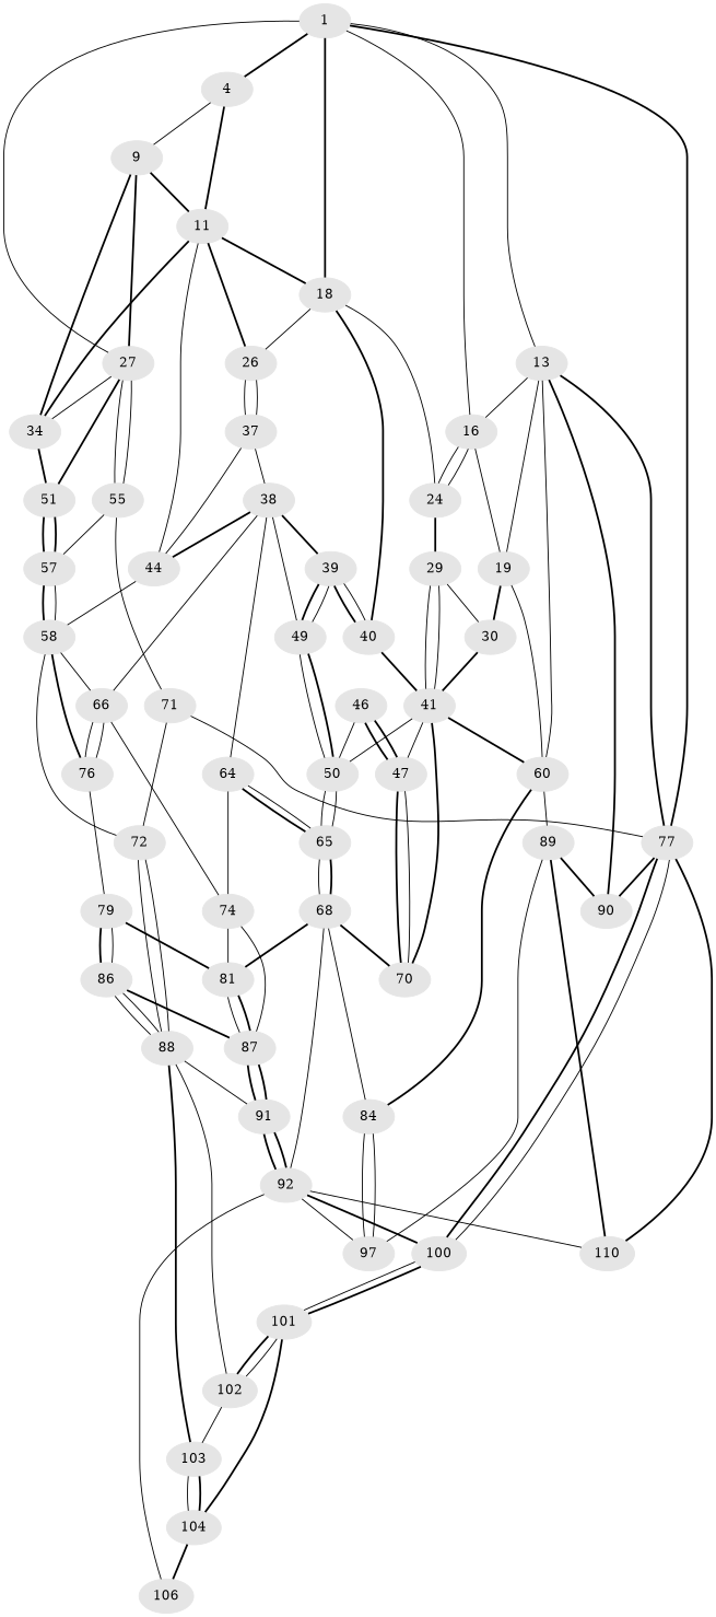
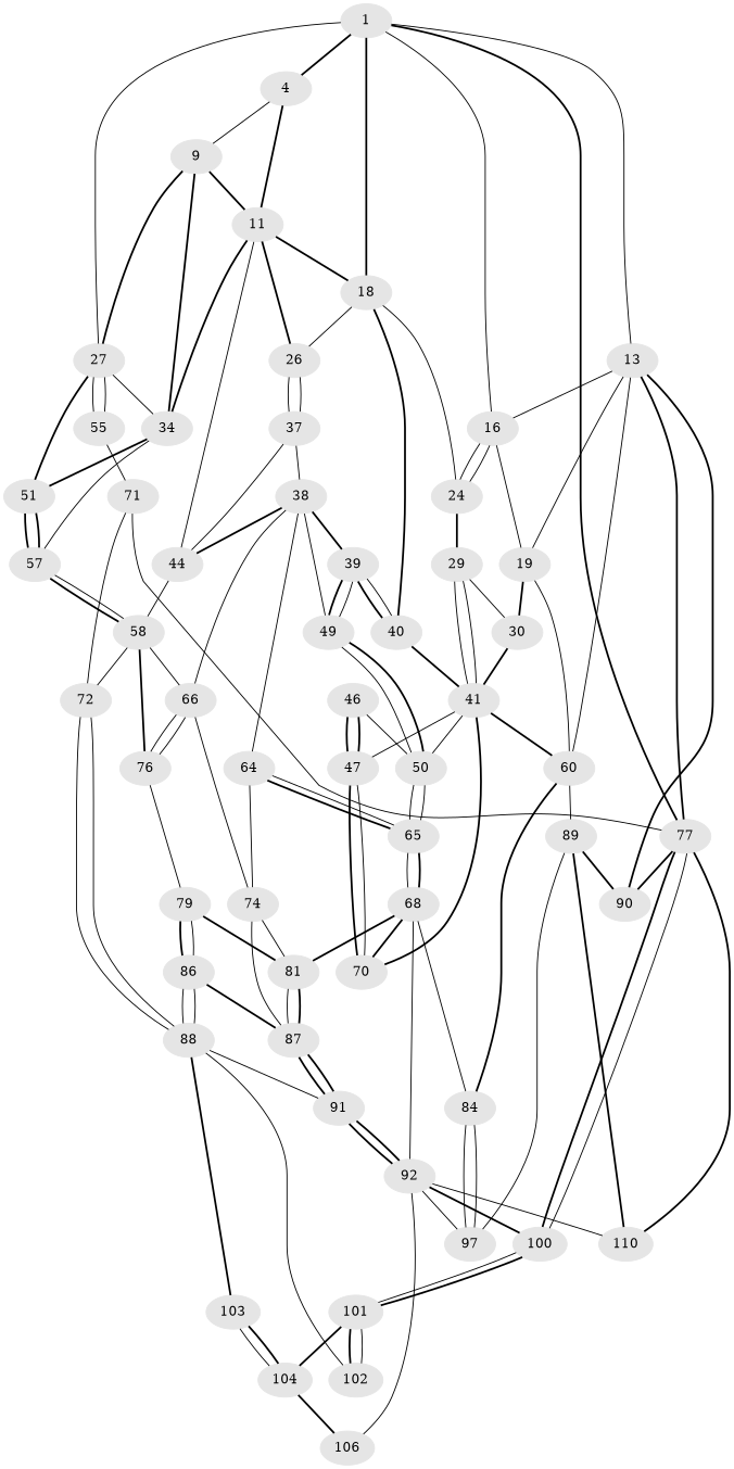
  graph {
    node [color=gray90 style=filled]
    edge [style=solid]
    1 [super="+6+2"]
    4 [super="+5"]
    13 [super="+21+14"]
    16 [super="+17"]
    18 [super="+22"]
    27 [super="+28"]
    77 [super="+98"]
    9 [super="+10"]
    11 [super="+12+25"]
    19 [super="+20"]
    60 [super="+63"]
    90
    24
    26
    40
    34 [super="+35"]
    51
    55 [super="+56"]
    100
    110
    44 [super="+45"]
    37
    58 [super="+59+73"]
    30 [super="+31"]
    84
    89 [super="+99"]
    29
    41 [super="+43+42"]
    38 [super="+52"]
    57
    71 [super="+78"]
    47
    70
    50
    39
    49
    64
    66 [super="+67"]
    65
    74 [super="+75"]
    76
    46
    72
    68 [super="+69+83"]
    88 [super="+93"]
    79 [super="+80"]
    97
    81 [super="+82"]
    87
    92 [super="+95"]
    106 [super="+111"]
    91
    102
    103
    86
    101
    104 [super="+105+108"]
    1 -- 4 [style=bold weight=2]
    1 -- 13
    1 -- 16
    1 -- 18 [style=bold]
    1 -- 27
    1 -- 77 [style=bold]
    4 -- 9
    4 -- 11 [style=bold]
    13 -- 16
    13 -- 77 [style=bold]
    13 -- 19
    13 -- 60
    13 -- 90 [style=bold]
    16 -- 19
    16 -- 24
    16 -- 24
    18 -- 24
    18 -- 26
    18 -- 40 [style=bold]
    27 -- 34
    27 -- 51 [style=bold]
    27 -- 55
    27 -- 55
    77 -- 90 [style=bold]
    77 -- 100 [style=bold]
    77 -- 100
    77 -- 110 [style=bold]
    9 -- 27 [style=bold]
    9 -- 11 [style=bold]
    9 -- 34 [style=bold]
    11 -- 18 [style=bold]
    11 -- 26 [style=bold]
    11 -- 34 [style=bold]
    11 -- 44
    19 -- 60
    19 -- 30 [style=bold weight=2]
    60 -- 84 [style=bold]
    60 -- 89
    24 -- 29 [style=bold]
    26 -- 37
    26 -- 37
    40 -- 41 [style=bold]
    34 -- 51 [style=bold]
    51 -- 57 [style=bold]
    51 -- 57 [style=bold]
-   55 -- 57
+   34 -- 57
    55 -- 71 [weight=2]
    100 -- 101
    100 -- 101 [style=bold]
    44 -- 58
    37 -- 44
    37 -- 38
    58 -- 66
    58 -- 76 [style=bold]
    58 -- 72
    30 -- 41 [style=bold]
    84 -- 97
    84 -- 97
    89 -- 90 [style=bold]
    89 -- 110 [style=bold]
    89 -- 97
    29 -- 30
    29 -- 41
    29 -- 41
    41 -- 60 [style=bold]
    41 -- 47
    41 -- 70 [style=bold]
    41 -- 50
    38 -- 44 [style=bold]
    38 -- 39 [style=bold]
    38 -- 49
    38 -- 64
    38 -- 66
    57 -- 58 [style=bold]
    57 -- 58
    71 -- 77
    71 -- 72
    47 -- 70 [style=bold]
    47 -- 70
    50 -- 65
    50 -- 65
    39 -- 40 [style=bold]
    39 -- 40
    39 -- 49 [style=bold]
    39 -- 49
    49 -- 50
    49 -- 50 [style=bold]
    64 -- 65 [style=bold]
    64 -- 65
    64 -- 74
    66 -- 74
    66 -- 76
    66 -- 76
    65 -- 68
    65 -- 68 [style=bold]
    74 -- 81
    74 -- 87
    76 -- 79
    46 -- 47 [style=bold]
    46 -- 47 [style=bold]
    46 -- 50
    72 -- 88
    72 -- 88
    68 -- 84
    68 -- 70 [style=bold]
    68 -- 81 [style=bold]
    68 -- 92
    88 -- 91
    88 -- 102
    88 -- 103 [style=bold]
    79 -- 81 [style=bold]
    79 -- 86 [style=bold]
    79 -- 86
    81 -- 87
    81 -- 87 [style=bold]
    87 -- 91 [style=bold]
    87 -- 91 [style=bold]
    92 -- 100 [style=bold]
    92 -- 110
    92 -- 97
    92 -- 106 [weight=2]
    91 -- 92 [style=bold]
    91 -- 92 [style=bold]
-   102 -- 103
    103 -- 104
    103 -- 104 [style=bold]
    86 -- 88
    86 -- 88
    86 -- 87 [style=bold]
    101 -- 102 [style=bold]
    101 -- 102
    101 -- 104 [style=bold]
    104 -- 106 [style=bold weight=2]
  }
